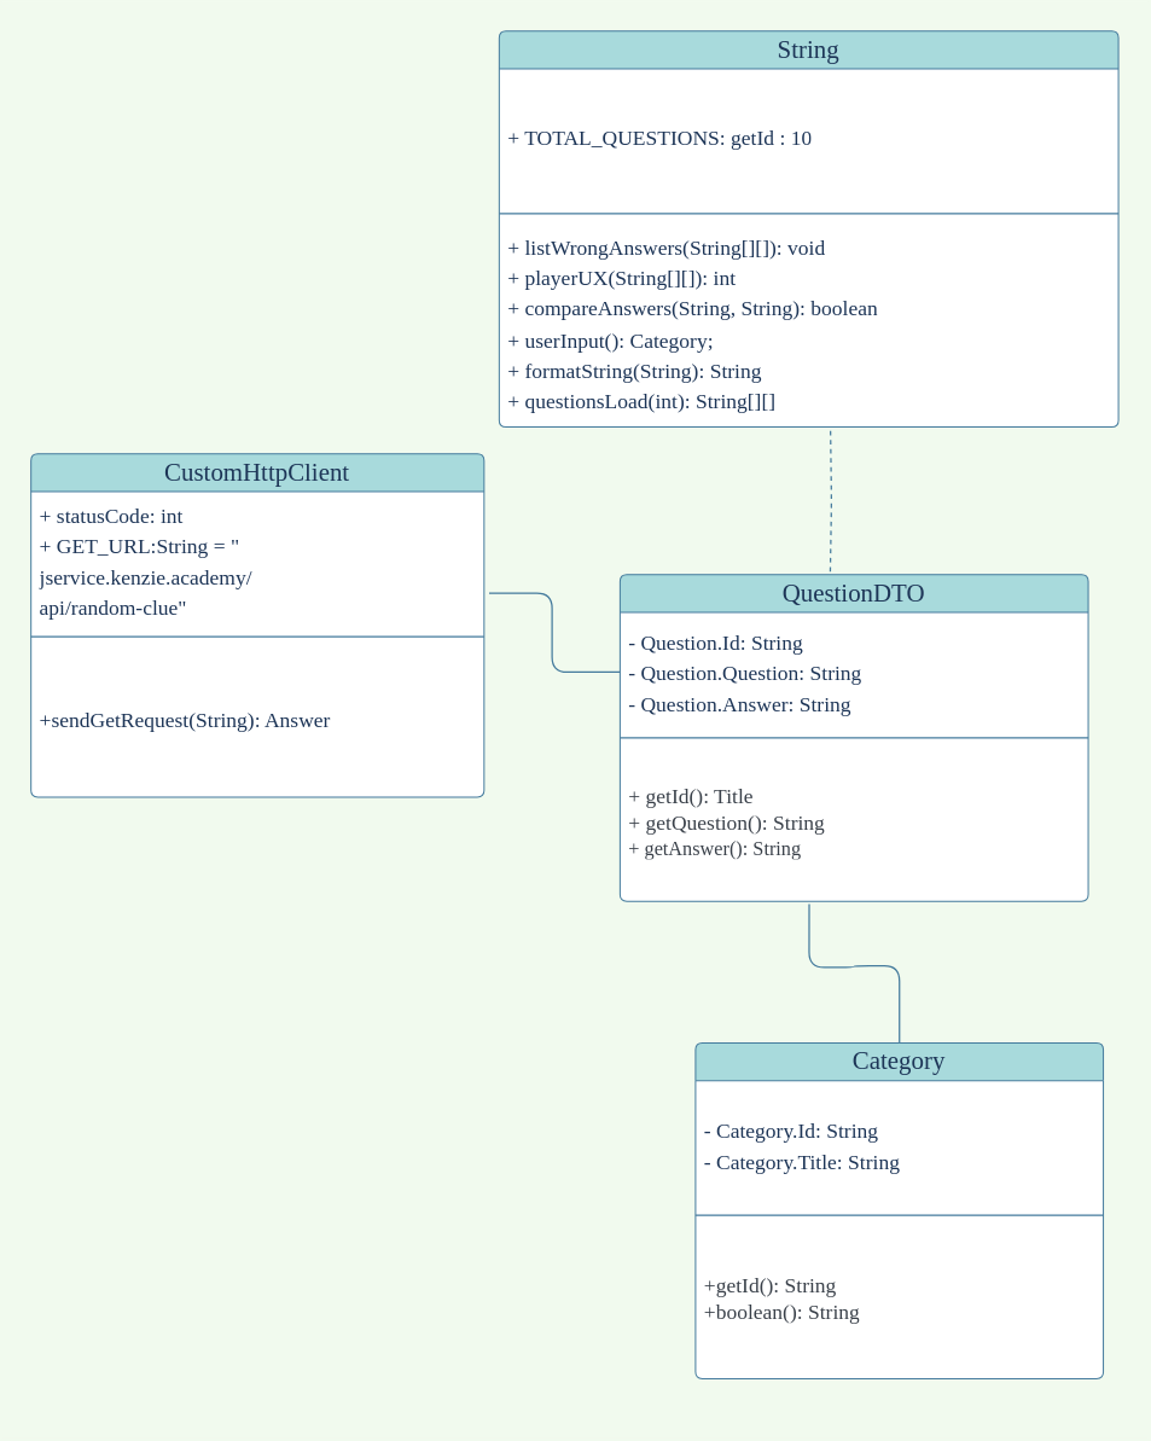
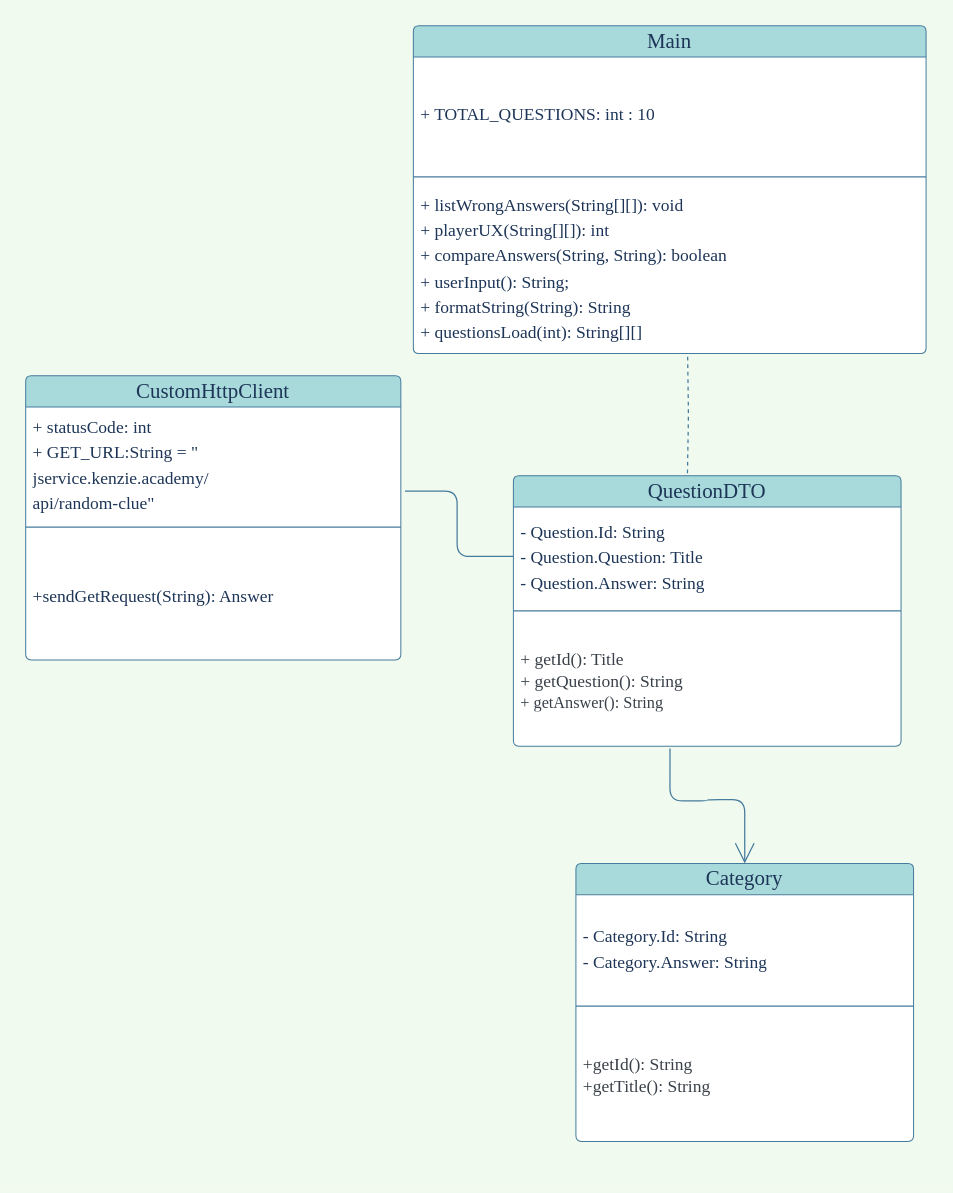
  <mxCell id="0" />
  <mxCell id="1" parent="0" />
  <mxCell id="2" value="&lt;font face=&quot;Lucida Console&quot;&gt;QuestionDTO&lt;/font&gt;" style="html=1;overflow=block;blockSpacing=1;swimlane;childLayout=stackLayout;horizontal=1;horizontalStack=0;resizeParent=1;resizeParentMax=0;resizeLast=0;collapsible=0;fontStyle=0;marginBottom=0;swimlaneFillColor=#ffffff;startSize=25;whiteSpace=wrap;fontSize=16.7;fontColor=#1D3557;align=center;spacing=0;strokeColor=#457B9D;strokeOpacity=100;rounded=1;absoluteArcSize=1;arcSize=9;strokeWidth=0.8;fillColor=#A8DADC;" parent="1" vertex="1"><mxGeometry x="410" y="380" width="310" height="216.25" as="geometry" /></mxCell>
- <mxCell id="3" value="&lt;font style=&quot;font-size: 14px;&quot; face=&quot;Lucida Console&quot;&gt;- Question.Id: String&lt;br&gt;- Question.Question: String&lt;br&gt;- Question.Answer: String&lt;/font&gt;" style="part=1;html=1;resizeHeight=0;strokeColor=none;fillColor=none;align=left;verticalAlign=middle;spacingLeft=4;spacingRight=4;overflow=hidden;rotatable=0;points=[[0,0.5],[1,0.5]];portConstraint=eastwest;swimlaneFillColor=#ffffff;strokeOpacity=100;whiteSpace=wrap;fontSize=16.7;fontColor=#1D3557;rounded=1;" parent="2" vertex="1"><mxGeometry y="25" width="310" height="79" as="geometry" /></mxCell>
+ <mxCell id="3" value="&lt;font style=&quot;font-size: 14px;&quot; face=&quot;Lucida Console&quot;&gt;- Question.Id: String&lt;br&gt;- Question.Question: Title&lt;br&gt;- Question.Answer: String&lt;/font&gt;" style="part=1;html=1;resizeHeight=0;strokeColor=none;fillColor=none;align=left;verticalAlign=middle;spacingLeft=4;spacingRight=4;overflow=hidden;rotatable=0;points=[[0,0.5],[1,0.5]];portConstraint=eastwest;swimlaneFillColor=#ffffff;strokeOpacity=100;whiteSpace=wrap;fontSize=16.7;fontColor=#1D3557;rounded=1;" parent="2" vertex="1"><mxGeometry y="25" width="310" height="79" as="geometry" /></mxCell>
  <mxCell id="4" value="" style="line;strokeWidth=1;fillColor=none;align=left;verticalAlign=middle;spacingTop=-1;spacingLeft=3;spacingRight=3;rotatable=0;labelPosition=right;points=[];portConstraint=eastwest;rounded=1;labelBackgroundColor=#F1FAEE;strokeColor=#457B9D;fontColor=#1D3557;" parent="2" vertex="1"><mxGeometry y="104" width="310" height="8" as="geometry" /></mxCell>
  <mxCell id="5" value="&lt;span style=&quot;color: rgb(58, 65, 74);&quot;&gt;&lt;font style=&quot;font-size: 14px;&quot; face=&quot;Lucida Console&quot;&gt;+ getId(): Title&lt;br&gt;+ getQuestion(): String&lt;br&gt;&lt;/font&gt;&lt;font face=&quot;Lucida Console&quot;&gt;+ getAnswer(): String&lt;/font&gt;&lt;br&gt;&lt;/span&gt;" style="part=1;html=1;resizeHeight=0;strokeColor=none;fillColor=none;align=left;verticalAlign=middle;spacingLeft=4;spacingRight=4;overflow=hidden;rotatable=0;points=[[0,0.5],[1,0.5]];portConstraint=eastwest;swimlaneFillColor=#ffffff;strokeOpacity=100;whiteSpace=wrap;fontSize=13;rounded=1;fontColor=#1D3557;" parent="2" vertex="1"><mxGeometry y="112" width="310" height="104.25" as="geometry" /></mxCell>
  <mxCell id="6" value="" style="html=1;overflow=block;blockSpacing=1;whiteSpace=wrap;shape=image;fontSize=13;spacing=0;strokeColor=none;strokeOpacity=100;strokeWidth=0;image=https://images.lucid.app/images/462a75c5-ce3d-442a-9572-1a2fd26a31dd/content;imageAspect=0;rounded=1;fillColor=#A8DADC;fontColor=#1D3557;" parent="1" vertex="1"><mxGeometry x="34" y="770" width="286" height="162" as="geometry" /></mxCell>
  <mxCell id="7" style="edgeStyle=orthogonalEdgeStyle;rounded=1;orthogonalLoop=1;jettySize=auto;html=1;fontSize=24;fontColor=#1D3557;endArrow=none;endFill=0;startSize=14;endSize=14;strokeColor=#457B9D;fillColor=#A8DADC;exitX=1.011;exitY=0.731;exitDx=0;exitDy=0;exitPerimeter=0;" parent="1" source="13" target="3" edge="1"><mxGeometry relative="1" as="geometry" /></mxCell>
- <mxCell id="8" value="&lt;font face=&quot;Lucida Console&quot;&gt;String&lt;/font&gt;" style="html=1;overflow=block;blockSpacing=1;swimlane;childLayout=stackLayout;horizontal=1;horizontalStack=0;resizeParent=1;resizeParentMax=0;resizeLast=0;collapsible=0;fontStyle=0;marginBottom=0;swimlaneFillColor=#ffffff;startSize=25;whiteSpace=wrap;fontSize=16.7;fontColor=#1D3557;align=center;spacing=0;strokeColor=#457B9D;strokeOpacity=100;rounded=1;absoluteArcSize=1;arcSize=9;strokeWidth=0.8;fillColor=#A8DADC;" parent="1" vertex="1"><mxGeometry x="330" y="20" width="410" height="262.25" as="geometry" /></mxCell>
- <mxCell id="9" value="&lt;font style=&quot;font-size: 14px;&quot; face=&quot;Lucida Console&quot;&gt;+ TOTAL_QUESTIONS: getId : 10&lt;/font&gt;" style="part=1;html=1;resizeHeight=0;strokeColor=none;fillColor=none;align=left;verticalAlign=middle;spacingLeft=4;spacingRight=4;overflow=hidden;rotatable=0;points=[[0,0.5],[1,0.5]];portConstraint=eastwest;swimlaneFillColor=#ffffff;strokeOpacity=100;whiteSpace=wrap;fontSize=16.7;fontColor=#1D3557;rounded=1;" parent="8" vertex="1"><mxGeometry y="25" width="410" height="92" as="geometry" /></mxCell>
+ <mxCell id="8" value="&lt;font face=&quot;Lucida Console&quot;&gt;Main&lt;/font&gt;" style="html=1;overflow=block;blockSpacing=1;swimlane;childLayout=stackLayout;horizontal=1;horizontalStack=0;resizeParent=1;resizeParentMax=0;resizeLast=0;collapsible=0;fontStyle=0;marginBottom=0;swimlaneFillColor=#ffffff;startSize=25;whiteSpace=wrap;fontSize=16.7;fontColor=#1D3557;align=center;spacing=0;strokeColor=#457B9D;strokeOpacity=100;rounded=1;absoluteArcSize=1;arcSize=9;strokeWidth=0.8;fillColor=#A8DADC;" parent="1" vertex="1"><mxGeometry x="330" y="20" width="410" height="262.25" as="geometry" /></mxCell>
+ <mxCell id="9" value="&lt;font style=&quot;font-size: 14px;&quot; face=&quot;Lucida Console&quot;&gt;+ TOTAL_QUESTIONS: int : 10&lt;/font&gt;" style="part=1;html=1;resizeHeight=0;strokeColor=none;fillColor=none;align=left;verticalAlign=middle;spacingLeft=4;spacingRight=4;overflow=hidden;rotatable=0;points=[[0,0.5],[1,0.5]];portConstraint=eastwest;swimlaneFillColor=#ffffff;strokeOpacity=100;whiteSpace=wrap;fontSize=16.7;fontColor=#1D3557;rounded=1;" parent="8" vertex="1"><mxGeometry y="25" width="410" height="92" as="geometry" /></mxCell>
  <mxCell id="10" value="" style="line;strokeWidth=1;fillColor=none;align=left;verticalAlign=middle;spacingTop=-1;spacingLeft=3;spacingRight=3;rotatable=0;labelPosition=right;points=[];portConstraint=eastwest;rounded=1;labelBackgroundColor=#F1FAEE;strokeColor=#457B9D;fontColor=#1D3557;" parent="8" vertex="1"><mxGeometry y="117" width="410" height="8" as="geometry" /></mxCell>
- <mxCell id="11" value="&lt;font style=&quot;font-size: 14px;&quot; face=&quot;Lucida Console&quot;&gt;+ listWrongAnswers(String[][]): void&lt;br&gt;+ playerUX(String[][]): int&lt;br&gt;+ compareAnswers(String, String): boolean&lt;br&gt;+ userInput(): Category;&lt;br&gt;+ formatString(String): String&lt;br&gt;+ questionsLoad(int): String[][]&lt;br&gt;&lt;/font&gt;" style="part=1;html=1;resizeHeight=0;strokeColor=none;fillColor=none;align=left;verticalAlign=middle;spacingLeft=4;spacingRight=4;overflow=hidden;rotatable=0;points=[[0,0.5],[1,0.5]];portConstraint=eastwest;swimlaneFillColor=#ffffff;strokeOpacity=100;whiteSpace=wrap;fontSize=16.7;fontColor=#1D3557;rounded=1;" parent="8" vertex="1"><mxGeometry y="125" width="410" height="137.25" as="geometry" /></mxCell>
+ <mxCell id="11" value="&lt;font style=&quot;font-size: 14px;&quot; face=&quot;Lucida Console&quot;&gt;+ listWrongAnswers(String[][]): void&lt;br&gt;+ playerUX(String[][]): int&lt;br&gt;+ compareAnswers(String, String): boolean&lt;br&gt;+ userInput(): String;&lt;br&gt;+ formatString(String): String&lt;br&gt;+ questionsLoad(int): String[][]&lt;br&gt;&lt;/font&gt;" style="part=1;html=1;resizeHeight=0;strokeColor=none;fillColor=none;align=left;verticalAlign=middle;spacingLeft=4;spacingRight=4;overflow=hidden;rotatable=0;points=[[0,0.5],[1,0.5]];portConstraint=eastwest;swimlaneFillColor=#ffffff;strokeOpacity=100;whiteSpace=wrap;fontSize=16.7;fontColor=#1D3557;rounded=1;" parent="8" vertex="1"><mxGeometry y="125" width="410" height="137.25" as="geometry" /></mxCell>
  <mxCell id="12" value="&lt;font face=&quot;Lucida Console&quot;&gt;CustomHttpClient&lt;/font&gt;" style="html=1;overflow=block;blockSpacing=1;swimlane;childLayout=stackLayout;horizontal=1;horizontalStack=0;resizeParent=1;resizeParentMax=0;resizeLast=0;collapsible=0;fontStyle=0;marginBottom=0;swimlaneFillColor=#ffffff;startSize=25;whiteSpace=wrap;fontSize=16.7;fontColor=#1D3557;align=center;spacing=0;strokeColor=#457B9D;strokeOpacity=100;rounded=1;absoluteArcSize=1;arcSize=9;strokeWidth=0.8;fillColor=#A8DADC;" parent="1" vertex="1"><mxGeometry x="20" y="300" width="300" height="227.25" as="geometry" /></mxCell>
  <mxCell id="13" value="&lt;span style=&quot;background-color: initial;&quot;&gt;&lt;font style=&quot;font-size: 14px;&quot; face=&quot;Lucida Console&quot;&gt;+ statusCode: int&lt;/font&gt;&lt;/span&gt;&lt;div&gt;&lt;font style=&quot;&quot; face=&quot;Lucida Console&quot;&gt;&lt;span style=&quot;font-size: 14px;&quot;&gt;+ GET_URL:String =&amp;nbsp;&lt;/span&gt;&lt;/font&gt;&lt;span style=&quot;font-size: 14px; font-family: &amp;quot;Lucida Console&amp;quot;; background-color: initial;&quot;&gt;&quot;&lt;/span&gt;&lt;/div&gt;&lt;font face=&quot;Lucida Console&quot;&gt;&lt;span style=&quot;font-size: 14px;&quot;&gt;jservice.kenzie.academy/&lt;/span&gt;&lt;/font&gt;&lt;div&gt;&lt;font style=&quot;&quot; face=&quot;Lucida Console&quot;&gt;&lt;span style=&quot;font-size: 14px;&quot;&gt;api/random-clue&quot;&lt;/span&gt;&lt;/font&gt;&lt;/div&gt;" style="part=1;html=1;resizeHeight=0;strokeColor=none;fillColor=none;align=left;verticalAlign=middle;spacingLeft=4;spacingRight=4;overflow=hidden;rotatable=0;points=[[0,0.5],[1,0.5]];portConstraint=eastwest;swimlaneFillColor=#ffffff;strokeOpacity=100;whiteSpace=wrap;fontSize=16.7;fontColor=#1D3557;rounded=1;" parent="12" vertex="1"><mxGeometry y="25" width="300" height="92" as="geometry" /></mxCell>
  <mxCell id="14" value="" style="line;strokeWidth=1;fillColor=none;align=left;verticalAlign=middle;spacingTop=-1;spacingLeft=3;spacingRight=3;rotatable=0;labelPosition=right;points=[];portConstraint=eastwest;rounded=1;labelBackgroundColor=#F1FAEE;strokeColor=#457B9D;fontColor=#1D3557;" parent="12" vertex="1"><mxGeometry y="117" width="300" height="8" as="geometry" /></mxCell>
  <mxCell id="15" value="&lt;font style=&quot;font-size: 14px;&quot; face=&quot;Lucida Console&quot;&gt;+sendGetRequest(String): Answer&lt;/font&gt;" style="part=1;html=1;resizeHeight=0;strokeColor=none;fillColor=none;align=left;verticalAlign=middle;spacingLeft=4;spacingRight=4;overflow=hidden;rotatable=0;points=[[0,0.5],[1,0.5]];portConstraint=eastwest;swimlaneFillColor=#ffffff;strokeOpacity=100;whiteSpace=wrap;fontSize=16.7;fontColor=#1D3557;rounded=1;" parent="12" vertex="1"><mxGeometry y="125" width="300" height="102.25" as="geometry" /></mxCell>
  <mxCell id="16" value="&lt;font face=&quot;Lucida Console&quot;&gt;Category&lt;/font&gt;" style="html=1;overflow=block;blockSpacing=1;swimlane;childLayout=stackLayout;horizontal=1;horizontalStack=0;resizeParent=1;resizeParentMax=0;resizeLast=0;collapsible=0;fontStyle=0;marginBottom=0;swimlaneFillColor=#ffffff;startSize=25;whiteSpace=wrap;fontSize=16.7;fontColor=#1D3557;align=center;spacing=0;strokeColor=#457B9D;strokeOpacity=100;rounded=1;absoluteArcSize=1;arcSize=9;strokeWidth=0.8;fillColor=#A8DADC;" parent="1" vertex="1"><mxGeometry x="460" y="690" width="270" height="222.25" as="geometry" /></mxCell>
- <mxCell id="17" value="&lt;font style=&quot;font-size: 14px;&quot; face=&quot;Lucida Console&quot;&gt;- Category.Id: String&lt;br&gt;- Category.Title: String&lt;br&gt;&lt;/font&gt;" style="part=1;html=1;resizeHeight=0;strokeColor=none;fillColor=none;align=left;verticalAlign=middle;spacingLeft=4;spacingRight=4;overflow=hidden;rotatable=0;points=[[0,0.5],[1,0.5]];portConstraint=eastwest;swimlaneFillColor=#ffffff;strokeOpacity=100;whiteSpace=wrap;fontSize=16.7;fontColor=#1D3557;rounded=1;" parent="16" vertex="1"><mxGeometry y="25" width="270" height="85" as="geometry" /></mxCell>
+ <mxCell id="17" value="&lt;font style=&quot;font-size: 14px;&quot; face=&quot;Lucida Console&quot;&gt;- Category.Id: String&lt;br&gt;- Category.Answer: String&lt;br&gt;&lt;/font&gt;" style="part=1;html=1;resizeHeight=0;strokeColor=none;fillColor=none;align=left;verticalAlign=middle;spacingLeft=4;spacingRight=4;overflow=hidden;rotatable=0;points=[[0,0.5],[1,0.5]];portConstraint=eastwest;swimlaneFillColor=#ffffff;strokeOpacity=100;whiteSpace=wrap;fontSize=16.7;fontColor=#1D3557;rounded=1;" parent="16" vertex="1"><mxGeometry y="25" width="270" height="85" as="geometry" /></mxCell>
  <mxCell id="18" value="" style="line;strokeWidth=1;fillColor=none;align=left;verticalAlign=middle;spacingTop=-1;spacingLeft=3;spacingRight=3;rotatable=0;labelPosition=right;points=[];portConstraint=eastwest;rounded=1;labelBackgroundColor=#F1FAEE;strokeColor=#457B9D;fontColor=#1D3557;" parent="16" vertex="1"><mxGeometry y="110" width="270" height="8" as="geometry" /></mxCell>
- <mxCell id="19" value="&lt;font style=&quot;font-size: 14px;&quot; face=&quot;Lucida Console&quot;&gt;&lt;span style=&quot;color: rgb(58, 65, 74);&quot;&gt;+getId(): String&lt;/span&gt;&lt;br style=&quot;color: rgb(58, 65, 74);&quot;&gt;&lt;span style=&quot;color: rgb(58, 65, 74);&quot;&gt;+boolean(): String&lt;/span&gt;&lt;/font&gt;" style="part=1;html=1;resizeHeight=0;strokeColor=none;fillColor=none;align=left;verticalAlign=middle;spacingLeft=4;spacingRight=4;overflow=hidden;rotatable=0;points=[[0,0.5],[1,0.5]];portConstraint=eastwest;swimlaneFillColor=#ffffff;strokeOpacity=100;whiteSpace=wrap;fontSize=13;rounded=1;fontColor=#1D3557;" parent="16" vertex="1"><mxGeometry y="118" width="270" height="104.25" as="geometry" /></mxCell>
- <mxCell id="20" style="edgeStyle=orthogonalEdgeStyle;rounded=1;orthogonalLoop=1;jettySize=auto;html=1;fontSize=24;fontColor=#1D3557;endArrow=none;endFill=0;startSize=14;endSize=14;strokeColor=#457B9D;fillColor=#A8DADC;exitX=0.404;exitY=1.018;exitDx=0;exitDy=0;exitPerimeter=0;" edge="1" parent="1" source="5" target="16"><mxGeometry relative="1" as="geometry"><mxPoint x="386.3" y="412.252" as="sourcePoint" /><mxPoint x="510" y="720" as="targetPoint" /><Array as="points"><mxPoint x="535" y="640" /><mxPoint x="565" y="640" /><mxPoint x="575" y="639" /></Array></mxGeometry></mxCell>
+ <mxCell id="19" value="&lt;font style=&quot;font-size: 14px;&quot; face=&quot;Lucida Console&quot;&gt;&lt;span style=&quot;color: rgb(58, 65, 74);&quot;&gt;+getId(): String&lt;/span&gt;&lt;br style=&quot;color: rgb(58, 65, 74);&quot;&gt;&lt;span style=&quot;color: rgb(58, 65, 74);&quot;&gt;+getTitle(): String&lt;/span&gt;&lt;/font&gt;" style="part=1;html=1;resizeHeight=0;strokeColor=none;fillColor=none;align=left;verticalAlign=middle;spacingLeft=4;spacingRight=4;overflow=hidden;rotatable=0;points=[[0,0.5],[1,0.5]];portConstraint=eastwest;swimlaneFillColor=#ffffff;strokeOpacity=100;whiteSpace=wrap;fontSize=13;rounded=1;fontColor=#1D3557;" parent="16" vertex="1"><mxGeometry y="118" width="270" height="104.25" as="geometry" /></mxCell>
+ <mxCell id="20" style="edgeStyle=orthogonalEdgeStyle;rounded=1;orthogonalLoop=1;jettySize=auto;html=1;fontSize=24;fontColor=#1D3557;endArrow=open;endFill=0;startSize=14;endSize=14;strokeColor=#457B9D;fillColor=#A8DADC;exitX=0.404;exitY=1.018;exitDx=0;exitDy=0;exitPerimeter=0;" edge="1" parent="1" source="5" target="16"><mxGeometry relative="1" as="geometry"><mxPoint x="386.3" y="412.252" as="sourcePoint" /><mxPoint x="510" y="720" as="targetPoint" /><Array as="points"><mxPoint x="535" y="640" /><mxPoint x="565" y="640" /><mxPoint x="575" y="639" /></Array></mxGeometry></mxCell>
  <mxCell id="21" style="edgeStyle=orthogonalEdgeStyle;rounded=1;orthogonalLoop=1;jettySize=auto;html=1;fontSize=24;fontColor=#1D3557;endArrow=none;endFill=0;startSize=14;endSize=14;strokeColor=#457B9D;fillColor=#A8DADC;entryX=0.449;entryY=-0.009;entryDx=0;entryDy=0;entryPerimeter=0;exitX=0.535;exitY=1.019;exitDx=0;exitDy=0;exitPerimeter=0;dashed=1;" edge="1" parent="1" source="11" target="2"><mxGeometry relative="1" as="geometry"><mxPoint x="570" y="280" as="sourcePoint" /><mxPoint x="450" y="456.471" as="targetPoint" /><Array as="points"><mxPoint x="550" y="285" /><mxPoint x="550" y="332" /><mxPoint x="579" y="332" /></Array></mxGeometry></mxCell>
